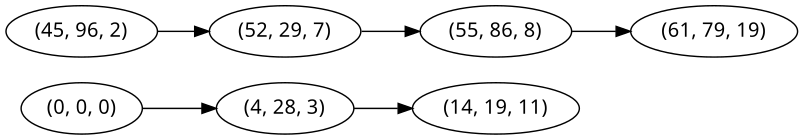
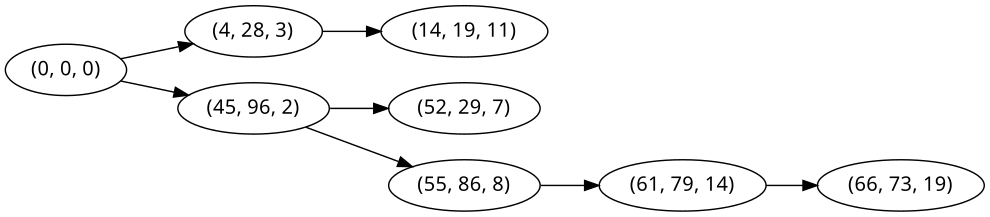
  digraph {
    fontname="Noto Sans"
    rankdir=LR
    node [fontname="Noto Sans"]
    edge [fontname="Noto Sans"]
    "(0, 0, 0)"
    "(4, 28, 3)"
    "(45, 96, 2)"
    "(14, 19, 11)"
    n5 [label="(52, 29, 7)"]
    "(55, 86, 8)"
-   "(61, 79, 14)" [label="(61, 79, 19)"]
+   "(61, 79, 14)"
+   "(66, 73, 19)"
    "(0, 0, 0)" -> "(4, 28, 3)"
+   "(0, 0, 0)" -> "(45, 96, 2)"
    "(4, 28, 3)" -> "(14, 19, 11)"
    "(45, 96, 2)" -> n5
-   n5 -> "(55, 86, 8)"
+   "(45, 96, 2)" -> "(55, 86, 8)"
    "(55, 86, 8)" -> "(61, 79, 14)"
+   "(61, 79, 14)" -> "(66, 73, 19)"
  }
